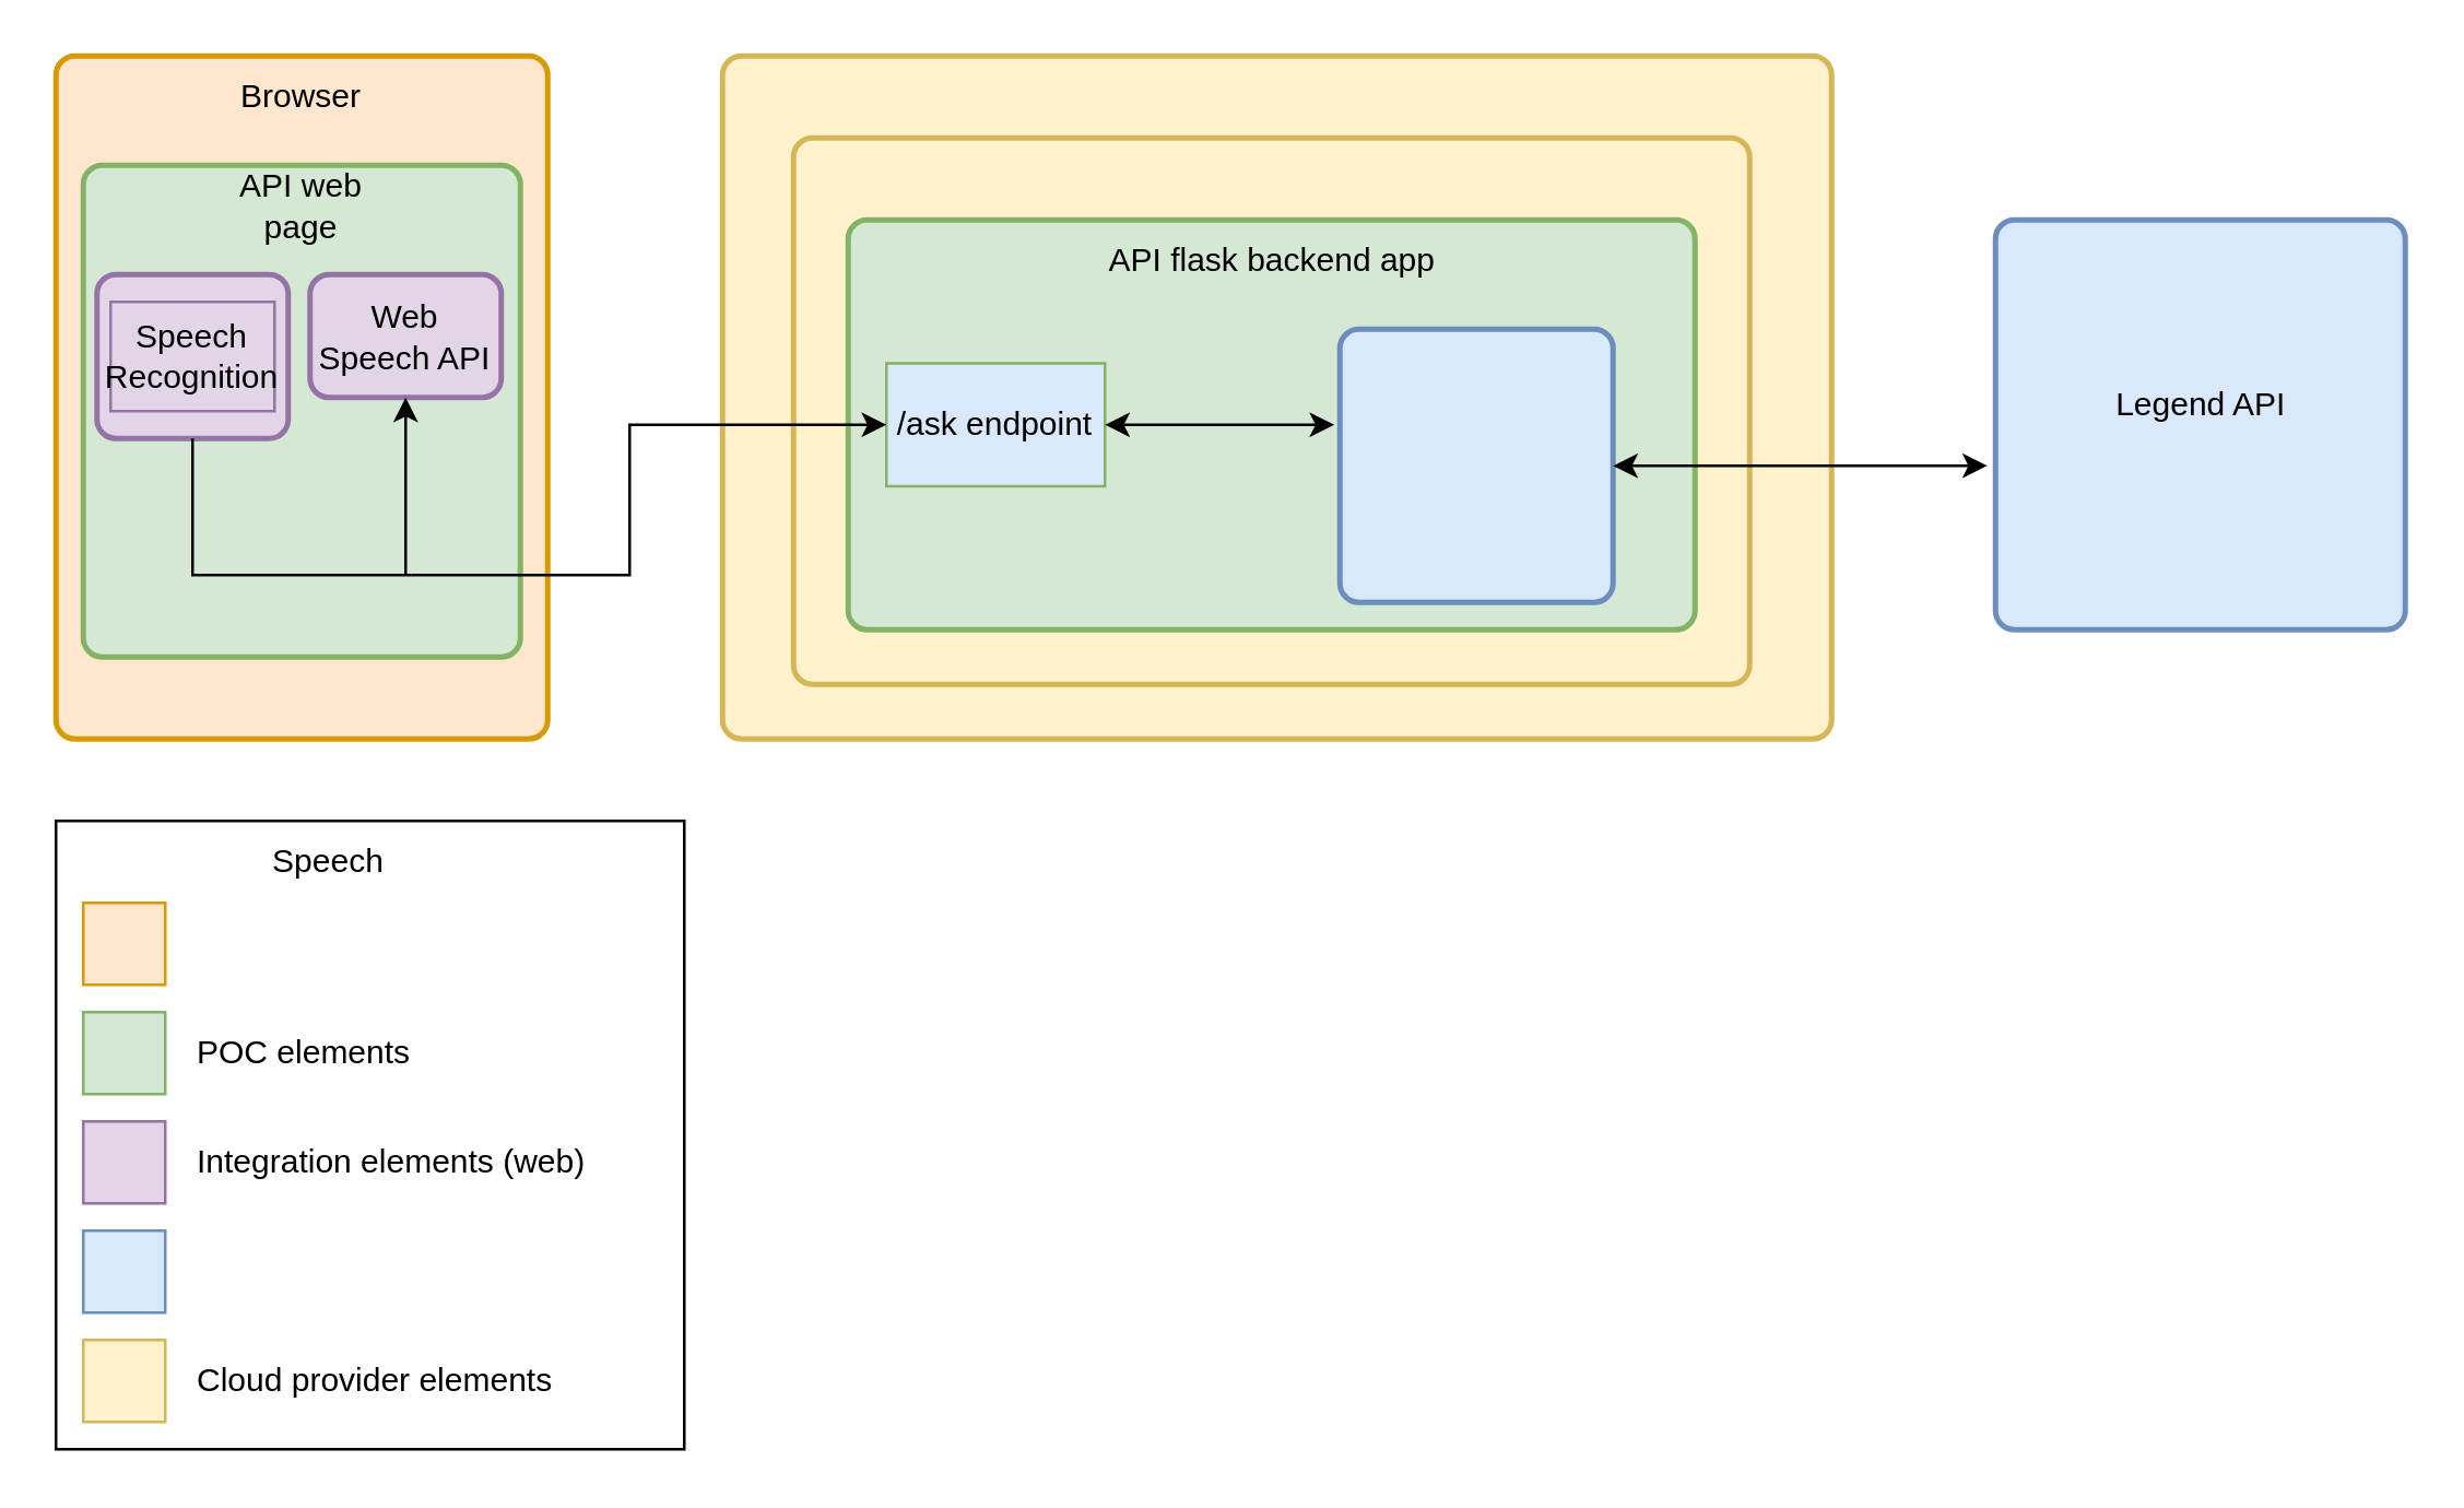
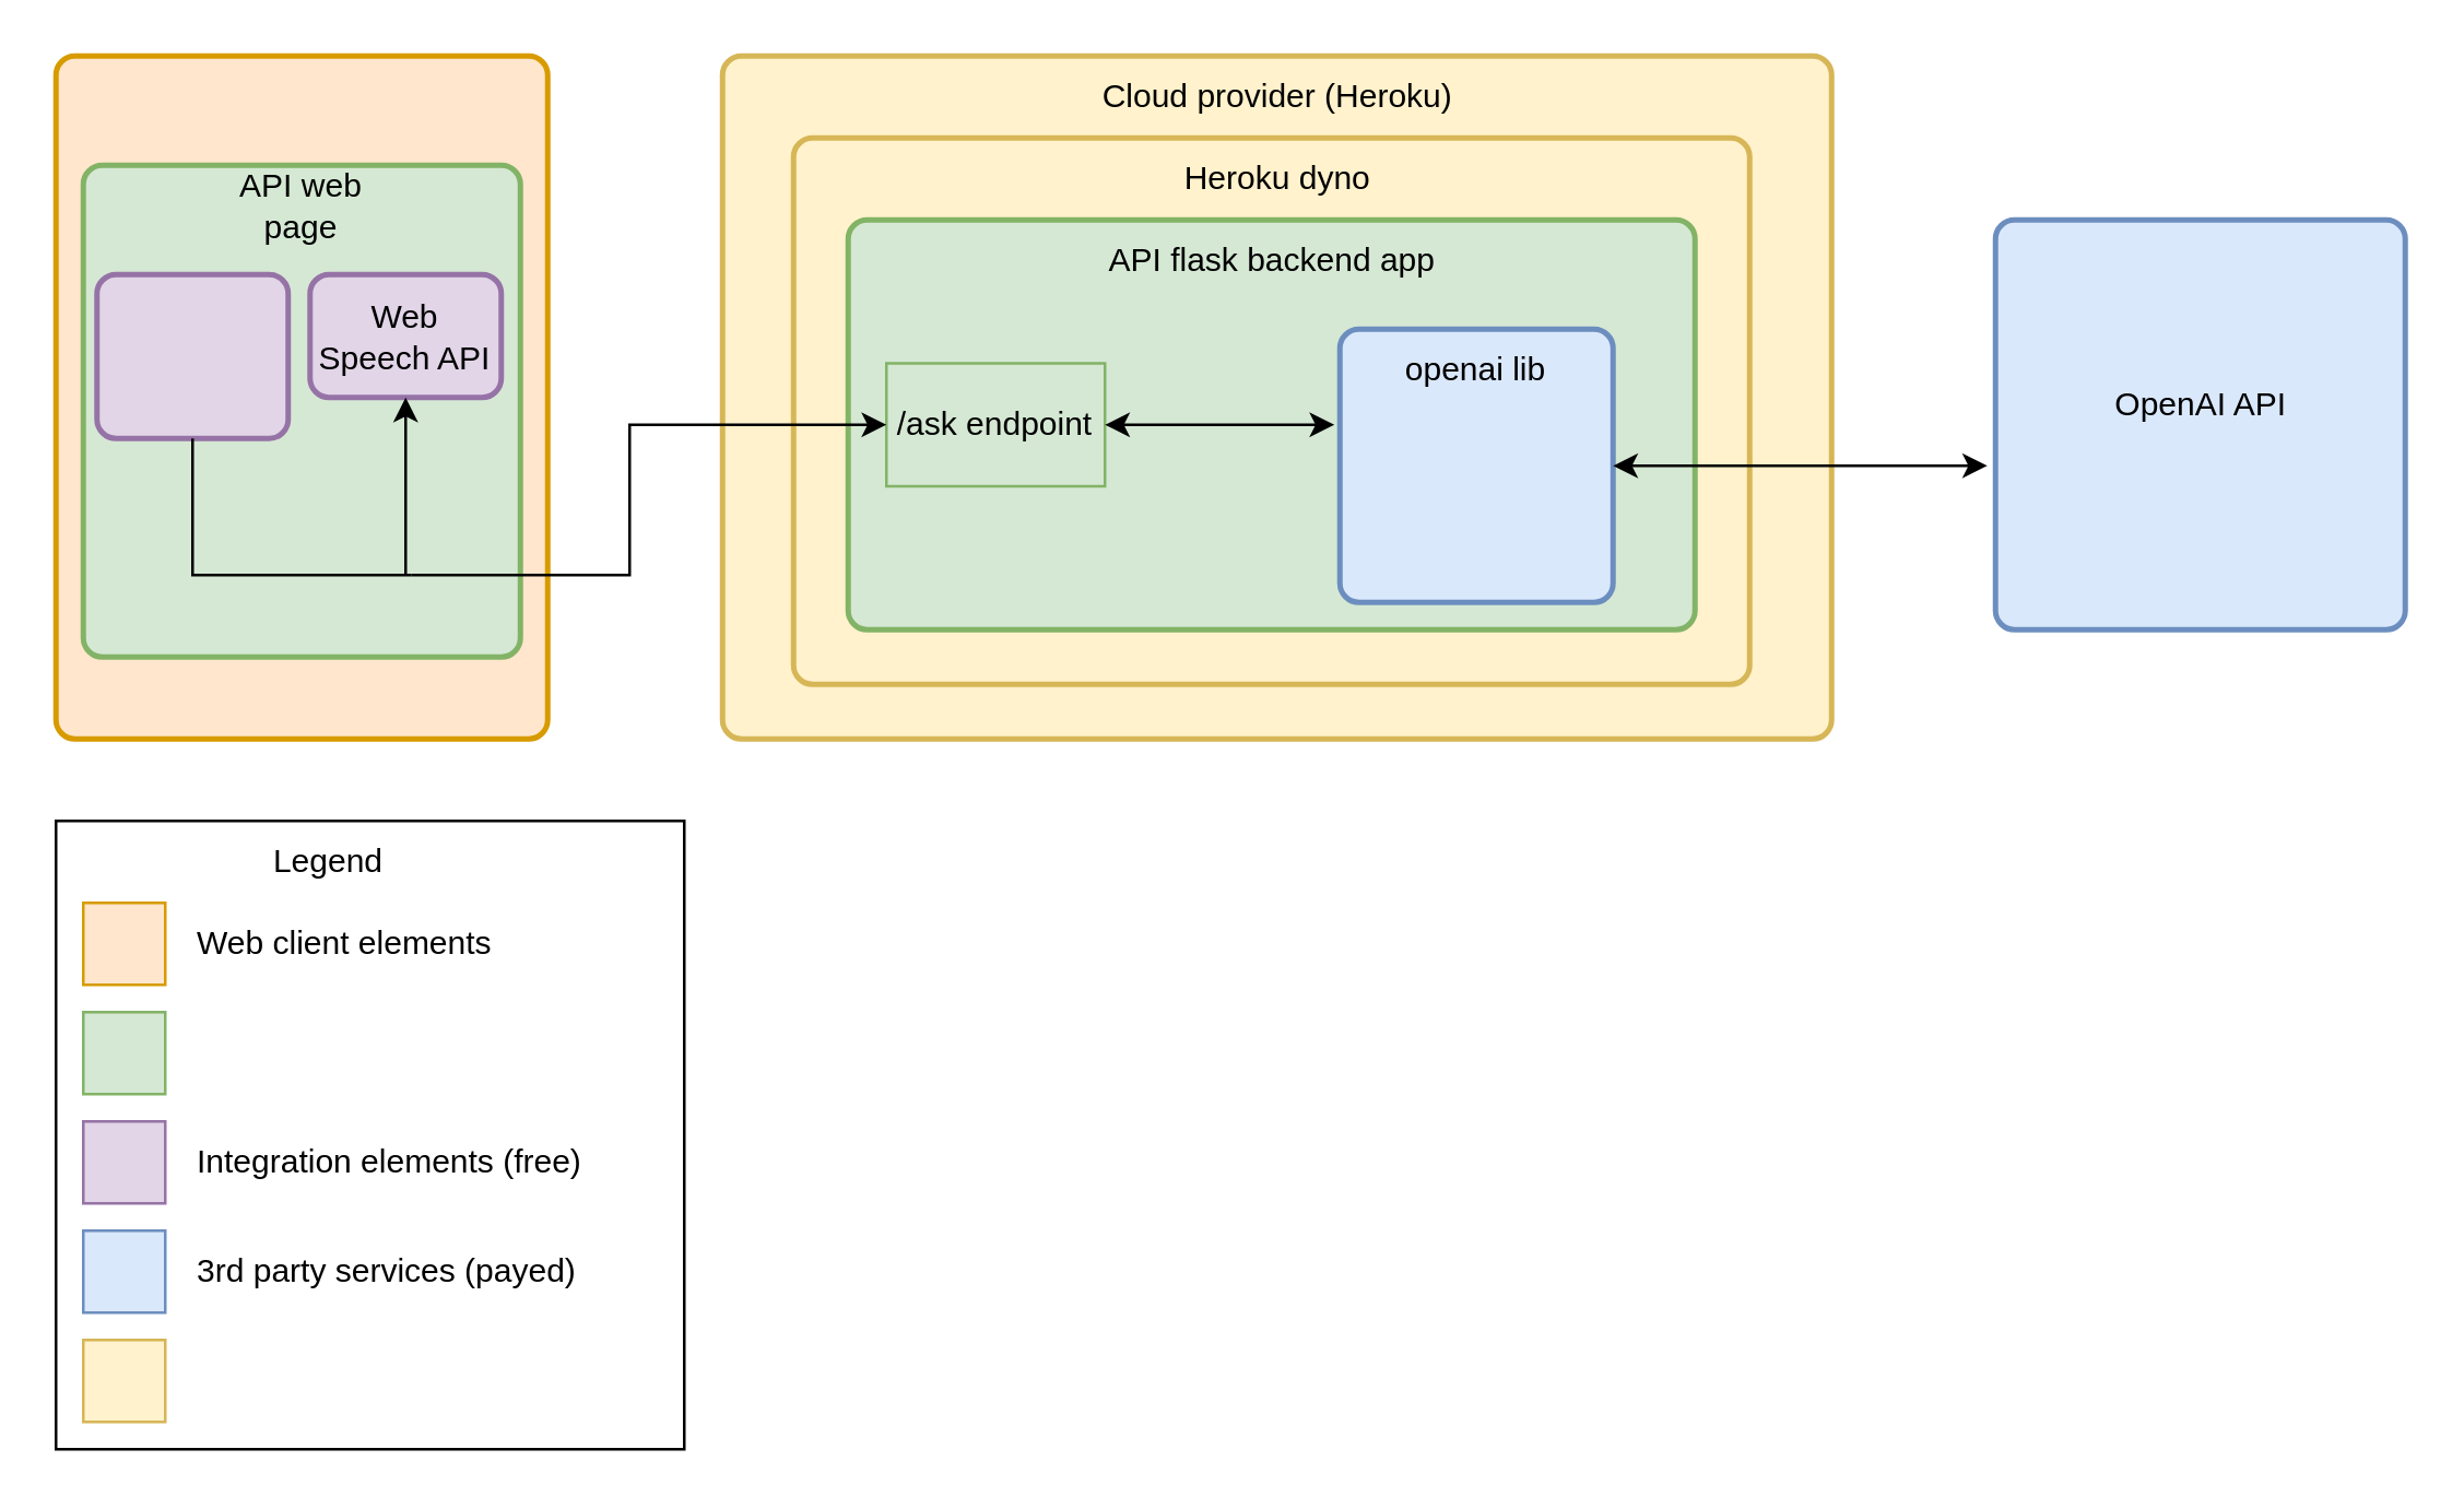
  <mxCell id="0" />
  <mxCell id="1" parent="0" />
  <mxCell id="2" value="" style="rounded=1;whiteSpace=wrap;html=1;absoluteArcSize=1;arcSize=14;strokeWidth=2;fillColor=#ffe6cc;strokeColor=#d79b00;" vertex="1" parent="1"><mxGeometry x="20" y="20" width="180" height="250" as="geometry" /></mxCell>
- <mxCell id="3" value="Browser" style="text;html=1;strokeColor=none;fillColor=none;align=center;verticalAlign=middle;whiteSpace=wrap;rounded=0;" vertex="1" parent="1"><mxGeometry x="80" y="20" width="60" height="30" as="geometry" /></mxCell>
  <mxCell id="4" value="" style="rounded=1;whiteSpace=wrap;html=1;absoluteArcSize=1;arcSize=14;strokeWidth=2;fillColor=#d5e8d4;strokeColor=#82b366;" vertex="1" parent="1"><mxGeometry x="30" y="60" width="160" height="180" as="geometry" /></mxCell>
  <mxCell id="5" value="API web page" style="text;html=1;strokeColor=none;fillColor=none;align=center;verticalAlign=middle;whiteSpace=wrap;rounded=0;" vertex="1" parent="1"><mxGeometry x="80" y="60" width="60" height="30" as="geometry" /></mxCell>
  <mxCell id="6" value="" style="rounded=1;whiteSpace=wrap;html=1;absoluteArcSize=1;arcSize=14;strokeWidth=2;fillColor=#e1d5e7;strokeColor=#9673a6;" vertex="1" parent="1"><mxGeometry x="35" y="100" width="70" height="60" as="geometry" /></mxCell>
  <mxCell id="7" value="Web Speech API" style="rounded=1;whiteSpace=wrap;html=1;absoluteArcSize=1;arcSize=14;strokeWidth=2;fillColor=#e1d5e7;strokeColor=#9673a6;" vertex="1" parent="1"><mxGeometry x="113" y="100" width="70" height="45" as="geometry" /></mxCell>
  <mxCell id="8" value="" style="rounded=1;whiteSpace=wrap;html=1;absoluteArcSize=1;arcSize=14;strokeWidth=2;fillColor=#fff2cc;strokeColor=#d6b656;" vertex="1" parent="1"><mxGeometry x="264" y="20" width="406" height="250" as="geometry" /></mxCell>
+ <mxCell id="9" value="Cloud provider (Heroku)" style="text;html=1;strokeColor=none;fillColor=none;align=center;verticalAlign=middle;whiteSpace=wrap;rounded=0;" vertex="1" parent="1"><mxGeometry x="395.5" y="20" width="143" height="30" as="geometry" /></mxCell>
  <mxCell id="10" value="" style="rounded=1;whiteSpace=wrap;html=1;absoluteArcSize=1;arcSize=14;strokeWidth=2;fillColor=#fff2cc;strokeColor=#d6b656;" vertex="1" parent="1"><mxGeometry x="290" y="50" width="350" height="200" as="geometry" /></mxCell>
+ <mxCell id="11" value="Heroku dyno" style="text;html=1;strokeColor=none;fillColor=none;align=center;verticalAlign=middle;whiteSpace=wrap;rounded=0;" vertex="1" parent="1"><mxGeometry x="395.5" y="50" width="143" height="30" as="geometry" /></mxCell>
  <mxCell id="12" value="" style="rounded=1;whiteSpace=wrap;html=1;absoluteArcSize=1;arcSize=14;strokeWidth=2;fillColor=#d5e8d4;strokeColor=#82b366;" vertex="1" parent="1"><mxGeometry x="310" y="80" width="310" height="150" as="geometry" /></mxCell>
  <mxCell id="13" value="API flask backend app" style="text;html=1;strokeColor=none;fillColor=none;align=center;verticalAlign=middle;whiteSpace=wrap;rounded=0;" vertex="1" parent="1"><mxGeometry x="393.5" y="80" width="143" height="30" as="geometry" /></mxCell>
  <mxCell id="14" value="" style="whiteSpace=wrap;html=1;aspect=fixed;" vertex="1" parent="1"><mxGeometry x="20" y="300" width="230" height="230" as="geometry" /></mxCell>
- <mxCell id="15" value="Speech" style="text;html=1;strokeColor=none;fillColor=none;align=center;verticalAlign=middle;whiteSpace=wrap;rounded=0;" vertex="1" parent="1"><mxGeometry x="90" y="300" width="60" height="30" as="geometry" /></mxCell>
- <mxCell id="16" value="Speech Recognition" style="text;html=1;strokeColor=#9673a6;fillColor=#e1d5e7;align=center;verticalAlign=middle;whiteSpace=wrap;rounded=0;" vertex="1" parent="1"><mxGeometry x="40" y="110" width="60" height="40" as="geometry" /></mxCell>
- <mxCell id="17" value="/ask endpoint" style="rounded=0;whiteSpace=wrap;html=1;fillColor=#dae8fc;strokeColor=#82b366;" vertex="1" parent="1"><mxGeometry x="324" y="132.5" width="80" height="45" as="geometry" /></mxCell>
+ <mxCell id="15" value="Legend" style="text;html=1;strokeColor=none;fillColor=none;align=center;verticalAlign=middle;whiteSpace=wrap;rounded=0;" vertex="1" parent="1"><mxGeometry x="90" y="300" width="60" height="30" as="geometry" /></mxCell>
+ <mxCell id="17" value="/ask endpoint" style="rounded=0;whiteSpace=wrap;html=1;fillColor=#d5e8d4;strokeColor=#82b366;" vertex="1" parent="1"><mxGeometry x="324" y="132.5" width="80" height="45" as="geometry" /></mxCell>
  <mxCell id="18" value="" style="endArrow=classic;html=1;rounded=0;entryX=0.5;entryY=1;entryDx=0;entryDy=0;" edge="1" parent="1" target="7"><mxGeometry width="50" height="50" relative="1" as="geometry"><mxPoint x="148" y="210" as="sourcePoint" /><mxPoint x="390" y="190" as="targetPoint" /></mxGeometry></mxCell>
  <mxCell id="19" value="" style="endArrow=classic;html=1;rounded=0;entryX=0;entryY=0.5;entryDx=0;entryDy=0;" edge="1" parent="1" target="17"><mxGeometry width="50" height="50" relative="1" as="geometry"><mxPoint x="150" y="210" as="sourcePoint" /><mxPoint x="390" y="190" as="targetPoint" /><Array as="points"><mxPoint x="230" y="210" /><mxPoint x="230" y="155" /></Array></mxGeometry></mxCell>
  <mxCell id="20" value="" style="endArrow=none;html=1;rounded=0;exitX=0.5;exitY=1;exitDx=0;exitDy=0;" edge="1" parent="1" source="6"><mxGeometry width="50" height="50" relative="1" as="geometry"><mxPoint x="340" y="240" as="sourcePoint" /><mxPoint x="150" y="210" as="targetPoint" /><Array as="points"><mxPoint x="70" y="210" /></Array></mxGeometry></mxCell>
  <mxCell id="21" value="" style="rounded=1;whiteSpace=wrap;html=1;absoluteArcSize=1;arcSize=14;strokeWidth=2;fillColor=#dae8fc;strokeColor=#6c8ebf;" vertex="1" parent="1"><mxGeometry x="490" y="120" width="100" height="100" as="geometry" /></mxCell>
  <mxCell id="22" value="" style="rounded=1;whiteSpace=wrap;html=1;absoluteArcSize=1;arcSize=14;strokeWidth=2;fillColor=#dae8fc;strokeColor=#6c8ebf;" vertex="1" parent="1"><mxGeometry x="730" y="80" width="150" height="150" as="geometry" /></mxCell>
  <mxCell id="23" value="" style="endArrow=classic;startArrow=classic;html=1;rounded=0;exitX=1;exitY=0.5;exitDx=0;exitDy=0;entryX=-0.02;entryY=0.35;entryDx=0;entryDy=0;entryPerimeter=0;" edge="1" parent="1" source="17" target="21"><mxGeometry width="50" height="50" relative="1" as="geometry"><mxPoint x="430" y="260" as="sourcePoint" /><mxPoint x="480" y="210" as="targetPoint" /></mxGeometry></mxCell>
+ <mxCell id="24" value="openai lib" style="text;html=1;strokeColor=none;fillColor=none;align=center;verticalAlign=middle;whiteSpace=wrap;rounded=0;" vertex="1" parent="1"><mxGeometry x="510" y="120" width="60" height="30" as="geometry" /></mxCell>
  <mxCell id="25" value="" style="endArrow=classic;startArrow=classic;html=1;rounded=0;exitX=1;exitY=0.5;exitDx=0;exitDy=0;entryX=-0.02;entryY=0.6;entryDx=0;entryDy=0;entryPerimeter=0;" edge="1" parent="1" source="21" target="22"><mxGeometry width="50" height="50" relative="1" as="geometry"><mxPoint x="430" y="260" as="sourcePoint" /><mxPoint x="480" y="210" as="targetPoint" /></mxGeometry></mxCell>
- <mxCell id="26" value="Legend API" style="text;html=1;strokeColor=none;fillColor=none;align=center;verticalAlign=middle;whiteSpace=wrap;rounded=0;" vertex="1" parent="1"><mxGeometry x="733.5" y="132.5" width="143" height="30" as="geometry" /></mxCell>
+ <mxCell id="26" value="OpenAI API" style="text;html=1;strokeColor=none;fillColor=none;align=center;verticalAlign=middle;whiteSpace=wrap;rounded=0;" vertex="1" parent="1"><mxGeometry x="733.5" y="132.5" width="143" height="30" as="geometry" /></mxCell>
  <mxCell id="27" value="" style="rounded=0;whiteSpace=wrap;html=1;fillColor=#ffe6cc;strokeColor=#d79b00;" vertex="1" parent="1"><mxGeometry x="30" y="330" width="30" height="30" as="geometry" /></mxCell>
+ <mxCell id="28" value="Web client elements" style="text;html=1;strokeColor=none;fillColor=none;align=left;verticalAlign=middle;whiteSpace=wrap;rounded=0;" vertex="1" parent="1"><mxGeometry x="70" y="330" width="180" height="30" as="geometry" /></mxCell>
  <mxCell id="29" value="" style="rounded=0;whiteSpace=wrap;html=1;fillColor=#d5e8d4;strokeColor=#82b366;" vertex="1" parent="1"><mxGeometry x="30" y="370" width="30" height="30" as="geometry" /></mxCell>
- <mxCell id="30" value="POC elements" style="text;html=1;strokeColor=none;fillColor=none;align=left;verticalAlign=middle;whiteSpace=wrap;rounded=0;" vertex="1" parent="1"><mxGeometry x="70" y="370" width="180" height="30" as="geometry" /></mxCell>
  <mxCell id="31" value="" style="rounded=0;whiteSpace=wrap;html=1;fillColor=#e1d5e7;strokeColor=#9673a6;" vertex="1" parent="1"><mxGeometry x="30" y="410" width="30" height="30" as="geometry" /></mxCell>
- <mxCell id="32" value="Integration elements (web)" style="text;html=1;strokeColor=none;fillColor=none;align=left;verticalAlign=middle;whiteSpace=wrap;rounded=0;" vertex="1" parent="1"><mxGeometry x="70" y="410" width="180" height="30" as="geometry" /></mxCell>
+ <mxCell id="32" value="Integration elements (free)" style="text;html=1;strokeColor=none;fillColor=none;align=left;verticalAlign=middle;whiteSpace=wrap;rounded=0;" vertex="1" parent="1"><mxGeometry x="70" y="410" width="180" height="30" as="geometry" /></mxCell>
  <mxCell id="33" value="" style="rounded=0;whiteSpace=wrap;html=1;fillColor=#dae8fc;strokeColor=#6c8ebf;" vertex="1" parent="1"><mxGeometry x="30" y="450" width="30" height="30" as="geometry" /></mxCell>
+ <mxCell id="34" value="3rd party services (payed)" style="text;html=1;strokeColor=none;fillColor=none;align=left;verticalAlign=middle;whiteSpace=wrap;rounded=0;" vertex="1" parent="1"><mxGeometry x="70" y="450" width="180" height="30" as="geometry" /></mxCell>
  <mxCell id="35" value="" style="rounded=0;whiteSpace=wrap;html=1;fillColor=#fff2cc;strokeColor=#d6b656;" vertex="1" parent="1"><mxGeometry x="30" y="490" width="30" height="30" as="geometry" /></mxCell>
- <mxCell id="36" value="Cloud provider elements" style="text;html=1;strokeColor=none;fillColor=none;align=left;verticalAlign=middle;whiteSpace=wrap;rounded=0;" vertex="1" parent="1"><mxGeometry x="70" y="490" width="180" height="30" as="geometry" /></mxCell>
